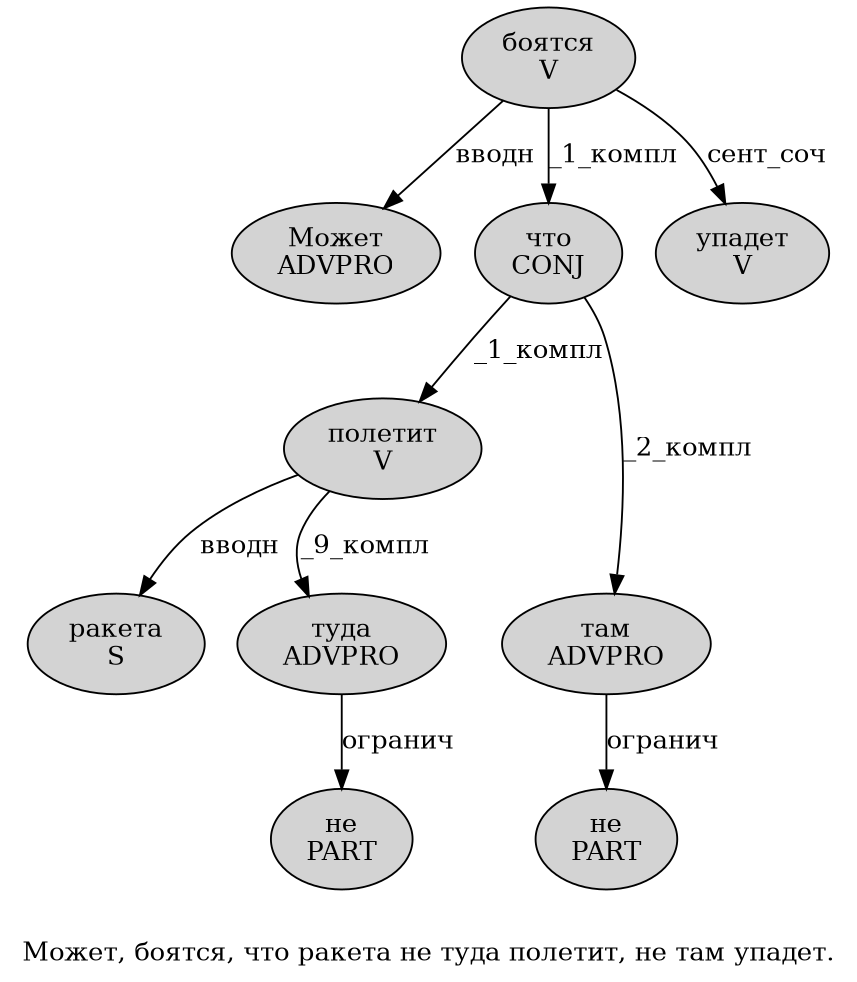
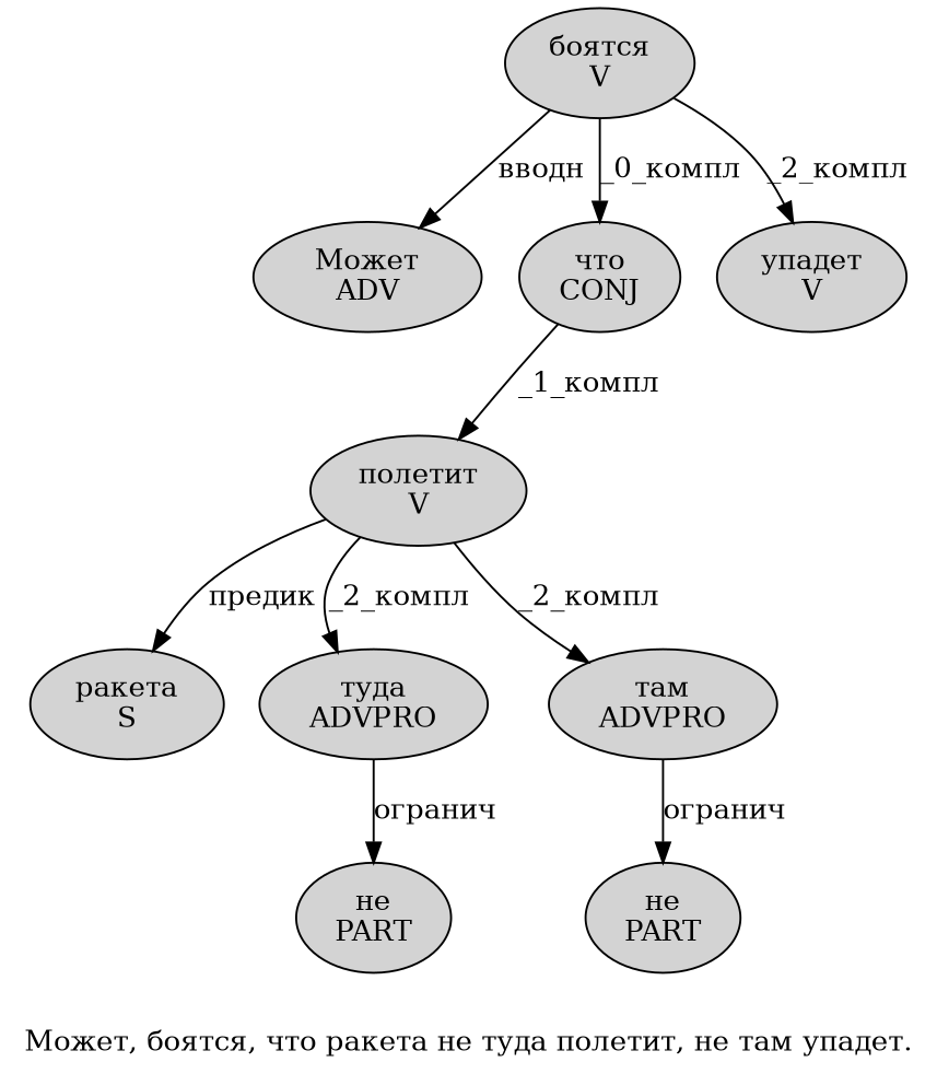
  digraph {
    label="Может, боятся, что ракета не туда полетит, не там упадет."
    node [fillcolor=lightgray penwidth=1 shape=ellipse style=filled]
-   n1 [label="Может\nADVPRO"]
+   n1 [label="Может\nADV"]
    n2 [label="боятся\nV"]
    n3 [label="что\nCONJ"]
    n4 [label="упадет\nV"]
    n5 [label="полетит\nV"]
    n6 [label="ракета\nS"]
    n7 [label="туда\nADVPRO"]
    n8 [label="там\nADVPRO"]
    n9 [label="не\nPART"]
    n10 [label="не\nPART"]
    n2 -> n1 [label="вводн"]
-   n2 -> n3 [label="_1_компл"]
-   n2 -> n4 [label="сент_соч"]
+   n2 -> n3 [label="_0_компл"]
+   n2 -> n4 [label="_2_компл"]
    n3 -> n5 [label="_1_компл"]
-   n5 -> n6 [label="вводн"]
-   n5 -> n7 [label="_9_компл"]
-   n3 -> n8 [label="_2_компл"]
+   n5 -> n6 [label="предик"]
+   n5 -> n7 [label="_2_компл"]
+   n5 -> n8 [label="_2_компл"]
    n7 -> n9 [label="огранич"]
    n8 -> n10 [label="огранич"]
  }
